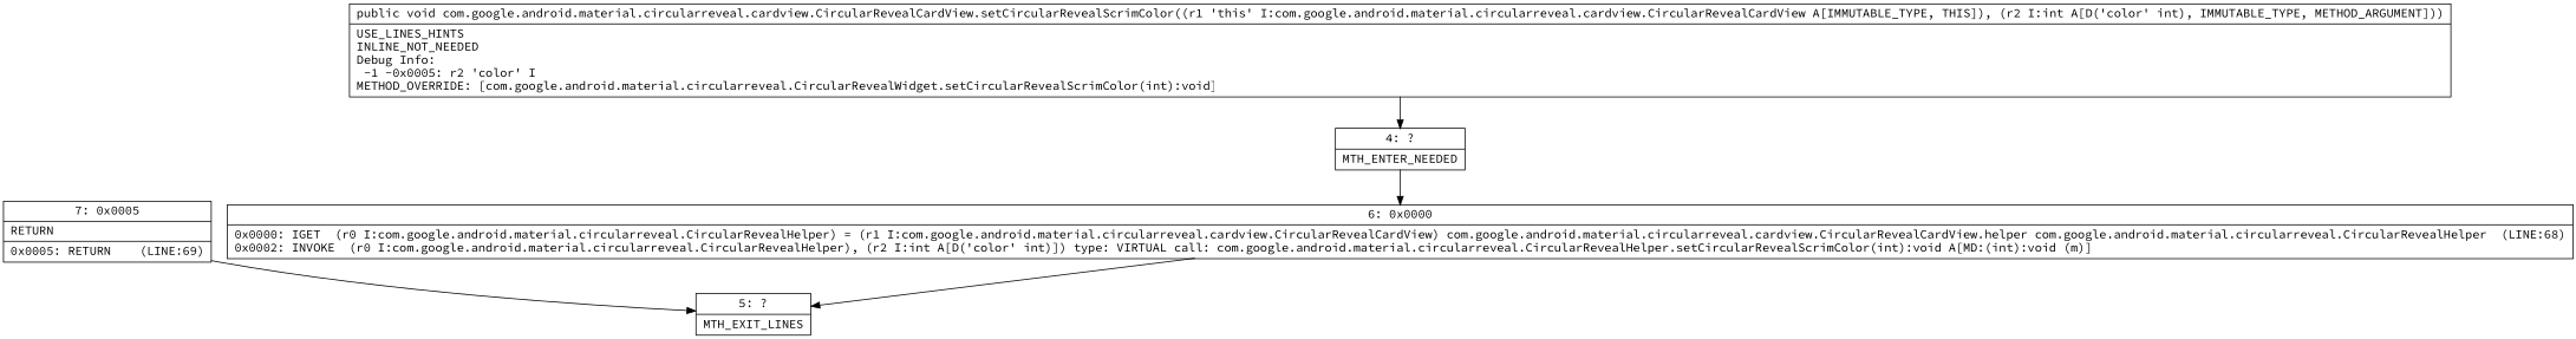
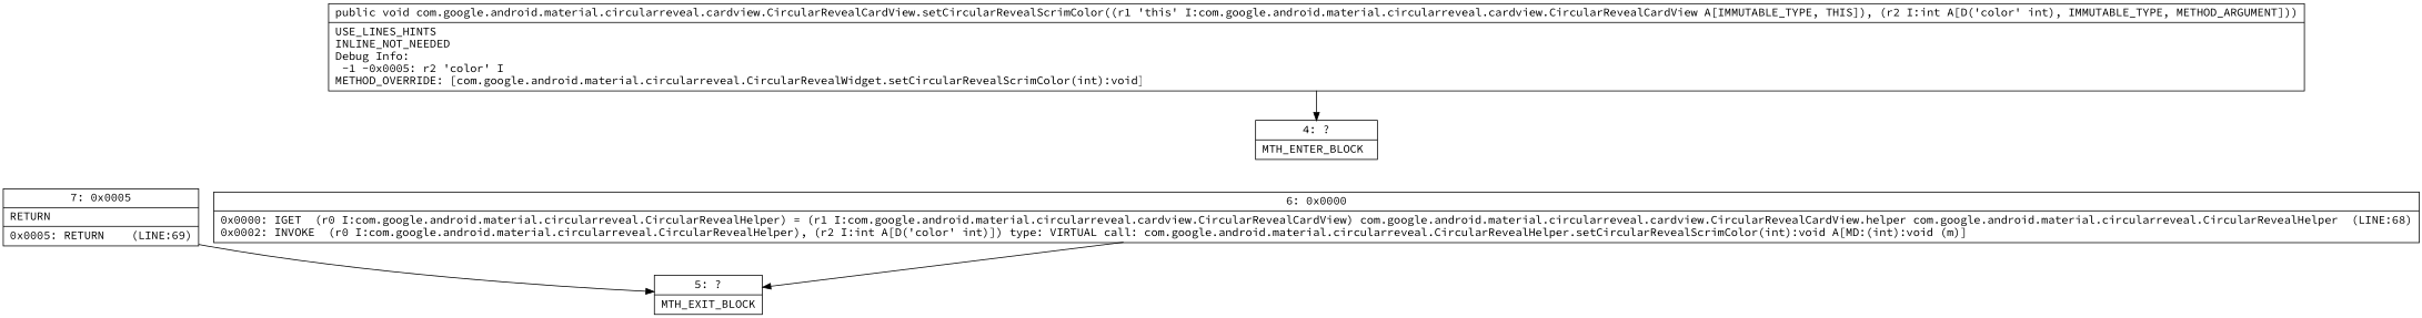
  digraph {
    fontname="Source Code Pro"
    node [fontname="Source Code Pro" shape=record]
    edge [fontname="Source Code Pro"]
-   n1 [label="{4\:\ ?|MTH_ENTER_NEEDED\l}"]
+   n1 [label="{4\:\ ?|MTH_ENTER_BLOCK\l}"]
    n2 [label="{6\:\ 0x0000|0x0000: IGET  (r0 I:com.google.android.material.circularreveal.CircularRevealHelper) = (r1 I:com.google.android.material.circularreveal.cardview.CircularRevealCardView) com.google.android.material.circularreveal.cardview.CircularRevealCardView.helper com.google.android.material.circularreveal.CircularRevealHelper  (LINE:68)\l0x0002: INVOKE  (r0 I:com.google.android.material.circularreveal.CircularRevealHelper), (r2 I:int A[D('color' int)]) type: VIRTUAL call: com.google.android.material.circularreveal.CircularRevealHelper.setCircularRevealScrimColor(int):void A[MD:(int):void (m)]\l}"]
-   n3 [label="{5\:\ ?|MTH_EXIT_LINES\l}"]
+   n3 [label="{5\:\ ?|MTH_EXIT_BLOCK\l}"]
    n4 [label="{7\:\ 0x0005|RETURN\l|0x0005: RETURN    (LINE:69)\l}"]
    n5 [label="{public void com.google.android.material.circularreveal.cardview.CircularRevealCardView.setCircularRevealScrimColor((r1 'this' I:com.google.android.material.circularreveal.cardview.CircularRevealCardView A[IMMUTABLE_TYPE, THIS]), (r2 I:int A[D('color' int), IMMUTABLE_TYPE, METHOD_ARGUMENT]))  | USE_LINES_HINTS\lINLINE_NOT_NEEDED\lDebug Info:\l  \-1 \-0x0005: r2 'color' I\lMETHOD_OVERRIDE: [com.google.android.material.circularreveal.CircularRevealWidget.setCircularRevealScrimColor(int):void]\l}"]
-   n1 -> n2
    n2 -> n3
    n4 -> n3
    n5 -> n1
  }
